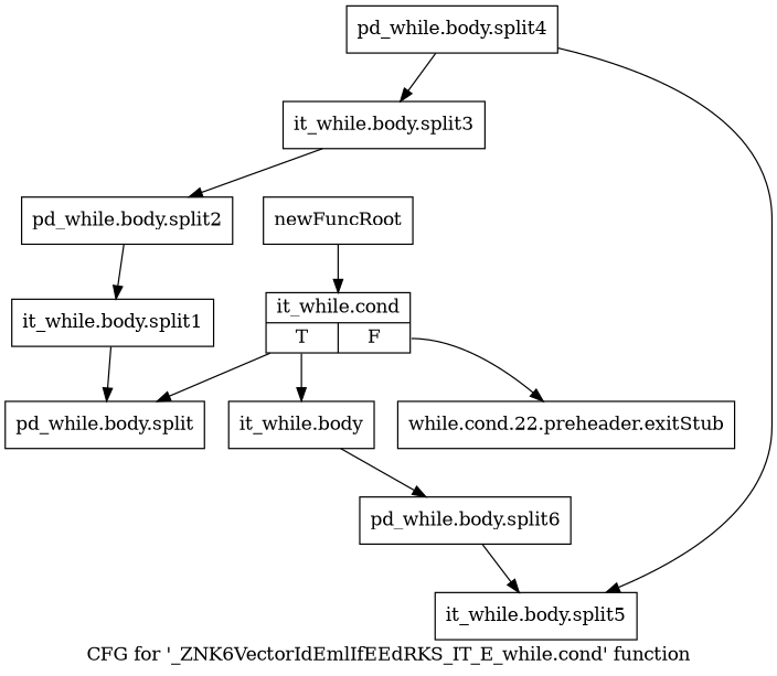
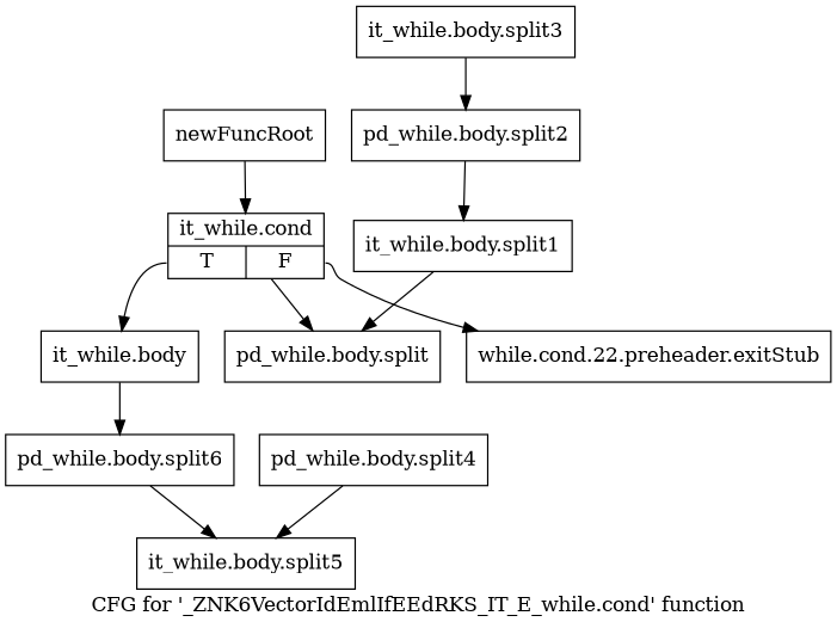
  digraph {
    label="CFG for '_ZNK6VectorIdEmlIfEEdRKS_IT_E_while.cond' function"
    node [shape=record]
    n1 [label="{newFuncRoot}"]
    n2 [label="{it_while.cond|{<s0>T|<s1>F}}"]
    n3 [label="{while.cond.22.preheader.exitStub}"]
    n4 [label="{it_while.body}"]
    n5 [label="{pd_while.body.split}"]
    n6 [label="{pd_while.body.split6}"]
    n7 [label="{it_while.body.split5}"]
    n8 [label="{pd_while.body.split4}"]
    n9 [label="{it_while.body.split3}"]
    n10 [label="{pd_while.body.split2}"]
    n11 [label="{it_while.body.split1}"]
    n1 -> n2
    n2 -> n3 [tailport=s1]
    n2 -> n4 [tailport=s0]
    n2 -> n5
    n4 -> n6
    n6 -> n7
    n8 -> n7
-   n8 -> n9
    n9 -> n10
    n10 -> n11
    n11 -> n5
  }
